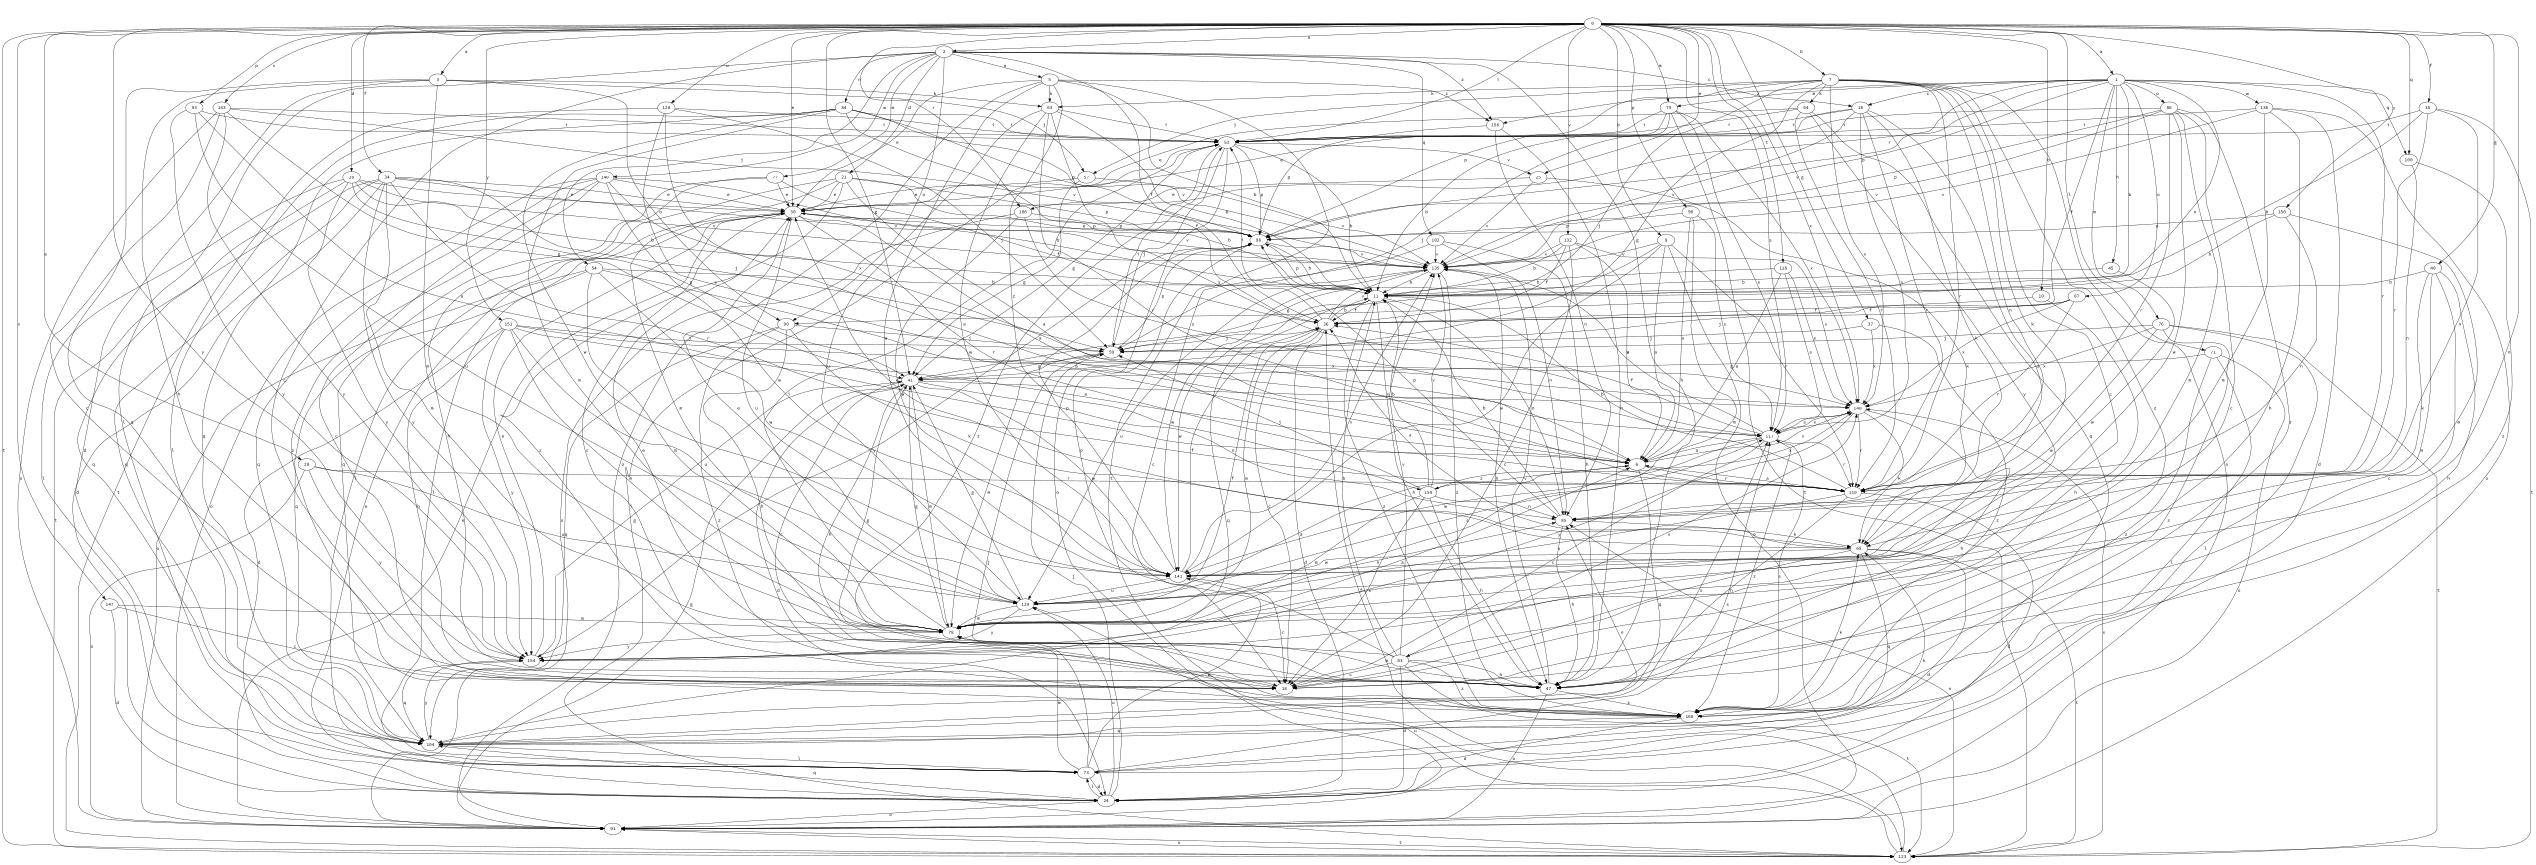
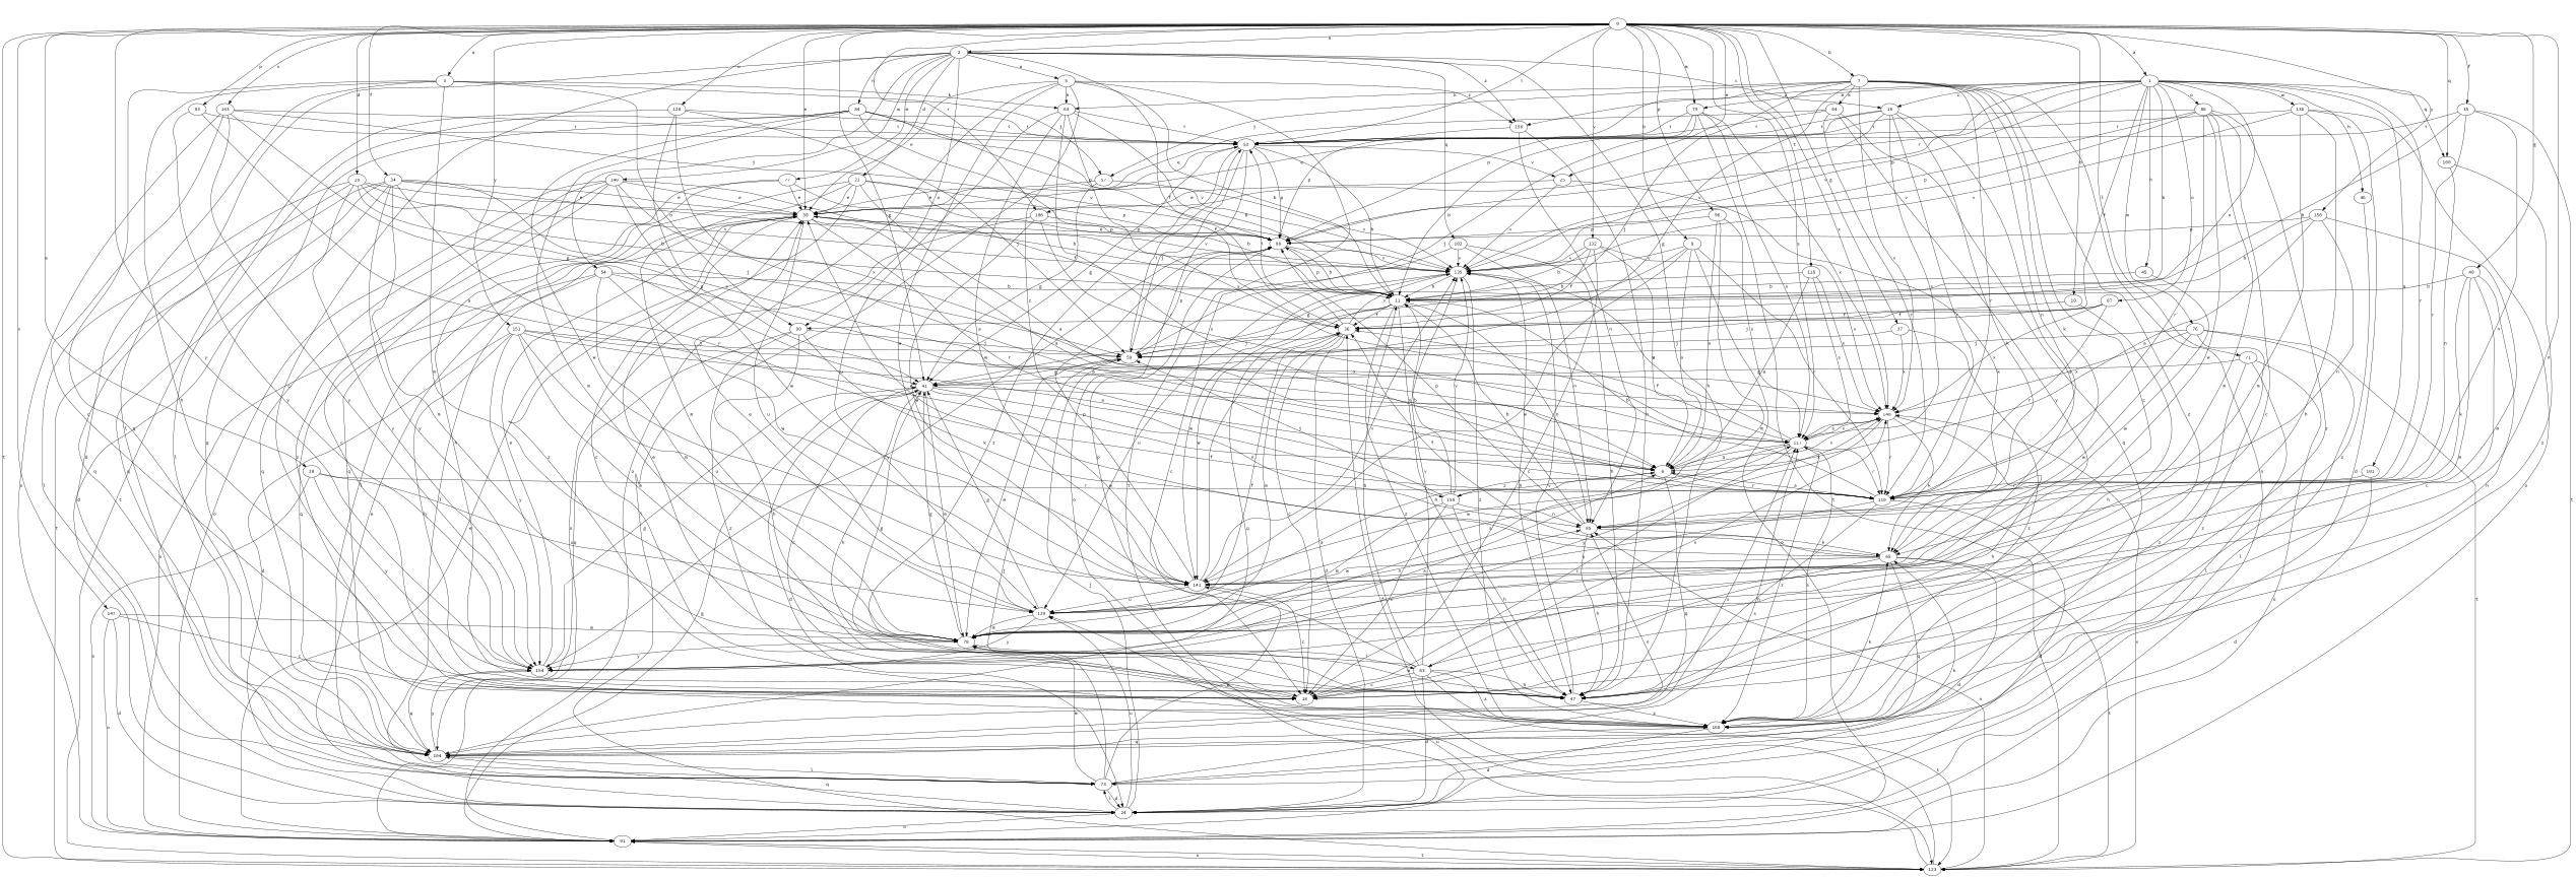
  strict digraph {
    fontname="Source Code Pro"
    node [fontname="Source Code Pro"]
    edge [fontname="Source Code Pro"]
    0
    1
    2
    3
    7
    8
    10
    20
    25
    28
    30
    34
    35
    37
    40
    41
    53
    71
    75
    83
    93
    96
    100
    106
    117
    118
    123
    128
    132
    143
    147
    148
    150
    151
    154
    11
    16
    36
    45
+   46
    76
    86
    87
    90
    98
+   101
    110
    135
    136
    156
    5
    18
    21
    47
    54
    73
    77
    84
    102
    140
    24
    57
    63
    78
    104
    91
    59
    64
    65
    85
    160
    141
    6
    129
    158
    0 -> 1 [label=a]
    0 -> 2 [label=a]
    0 -> 3 [label=a]
    0 -> 7 [label=b]
    0 -> 8 [label=b]
    0 -> 10 [label=b]
    0 -> 20 [label=d]
    0 -> 25 [label=e]
    0 -> 28 [label=e]
    0 -> 30 [label=e]
    0 -> 34 [label=f]
    0 -> 35 [label=f]
    0 -> 37 [label=g]
    0 -> 40 [label=g]
    0 -> 41 [label=g]
    0 -> 53 [label=i]
    0 -> 71 [label=l]
    0 -> 75 [label=m]
    0 -> 83 [label=n]
    0 -> 93 [label=p]
    0 -> 96 [label=p]
    0 -> 100 [label=q]
    0 -> 106 [label=r]
    0 -> 117 [label=s]
    0 -> 118 [label=t]
    0 -> 123 [label=t]
    0 -> 128 [label=u]
    0 -> 132 [label=v]
    0 -> 143 [label=x]
    0 -> 147 [label=x]
    0 -> 148 [label=x]
    0 -> 150 [label=y]
    0 -> 151 [label=y]
    0 -> 154 [label=y]
    1 -> 75 [label=m]
    1 -> 100 [label=q]
    1 -> 106 [label=r]
    1 -> 11 [label=b]
    1 -> 16 [label=c]
    1 -> 36 [label=f]
    1 -> 45 [label=h]
+   1 -> 46 [label=h]
    1 -> 76 [label=m]
    1 -> 86 [label=o]
    1 -> 87 [label=o]
    1 -> 90 [label=o]
    1 -> 98 [label=p]
+   1 -> 101 [label=q]
    1 -> 110 [label=r]
    1 -> 135 [label=v]
    1 -> 136 [label=w]
    1 -> 156 [label=z]
    2 -> 16 [label=c]
    2 -> 36 [label=f]
    2 -> 90 [label=o]
    2 -> 156 [label=z]
    2 -> 5 [label=a]
    2 -> 18 [label=c]
    2 -> 21 [label=d]
    2 -> 47 [label=h]
    2 -> 54 [label=j]
    2 -> 73 [label=l]
    2 -> 77 [label=m]
    2 -> 84 [label=n]
    2 -> 102 [label=q]
    2 -> 140 [label=w]
    3 -> 90 [label=o]
    3 -> 47 [label=h]
    3 -> 24 [label=d]
    3 -> 57 [label=j]
    3 -> 63 [label=k]
    3 -> 78 [label=m]
    3 -> 104 [label=q]
    7 -> 41 [label=g]
    7 -> 148 [label=x]
    7 -> 98 [label=p]
    7 -> 110 [label=r]
    7 -> 18 [label=c]
    7 -> 57 [label=j]
    7 -> 63 [label=k]
    7 -> 91 [label=o]
    7 -> 59 [label=j]
    7 -> 64 [label=k]
    7 -> 65 [label=k]
    7 -> 85 [label=n]
    7 -> 160 [label=z]
    8 -> 41 [label=g]
    8 -> 110 [label=r]
    8 -> 135 [label=v]
    8 -> 91 [label=o]
    8 -> 141 [label=w]
    8 -> 6 [label=a]
    10 -> 36 [label=f]
    10 -> 47 [label=h]
    20 -> 30 [label=e]
    20 -> 41 [label=g]
    20 -> 154 [label=y]
    20 -> 11 [label=b]
    20 -> 135 [label=v]
    20 -> 73 [label=l]
    20 -> 104 [label=q]
    25 -> 30 [label=e]
    25 -> 135 [label=v]
    25 -> 65 [label=k]
    28 -> 154 [label=y]
    28 -> 110 [label=r]
    28 -> 91 [label=o]
    28 -> 129 [label=u]
    30 -> 98 [label=p]
    30 -> 110 [label=r]
    30 -> 135 [label=v]
    30 -> 18 [label=c]
    30 -> 73 [label=l]
    30 -> 6 [label=a]
    30 -> 129 [label=u]
    34 -> 30 [label=e]
    34 -> 123 [label=t]
    34 -> 154 [label=y]
    34 -> 110 [label=r]
    34 -> 135 [label=v]
    34 -> 24 [label=d]
    34 -> 78 [label=m]
    34 -> 104 [label=q]
    34 -> 59 [label=j]
    35 -> 53 [label=i]
    35 -> 123 [label=t]
    35 -> 11 [label=b]
    35 -> 110 [label=r]
    35 -> 85 [label=n]
    37 -> 148 [label=x]
    37 -> 59 [label=j]
    37 -> 160 [label=z]
    40 -> 11 [label=b]
    40 -> 18 [label=c]
    40 -> 47 [label=h]
    40 -> 78 [label=m]
    40 -> 65 [label=k]
    41 -> 148 [label=x]
    41 -> 18 [label=c]
    41 -> 47 [label=h]
    41 -> 24 [label=d]
    41 -> 78 [label=m]
    41 -> 85 [label=n]
    41 -> 141 [label=w]
    53 -> 25 [label=v]
    53 -> 41 [label=g]
    53 -> 11 [label=b]
    53 -> 98 [label=p]
    53 -> 91 [label=o]
    53 -> 59 [label=j]
    53 -> 160 [label=z]
    71 -> 41 [label=g]
    71 -> 73 [label=l]
    71 -> 91 [label=o]
    71 -> 160 [label=z]
    75 -> 53 [label=i]
    75 -> 117 [label=s]
    75 -> 123 [label=t]
    75 -> 148 [label=x]
    75 -> 11 [label=b]
    75 -> 59 [label=j]
    83 -> 41 [label=g]
    83 -> 123 [label=t]
    83 -> 148 [label=x]
    83 -> 11 [label=b]
    83 -> 98 [label=p]
    83 -> 135 [label=v]
    83 -> 18 [label=c]
    83 -> 47 [label=h]
    83 -> 24 [label=d]
    83 -> 160 [label=z]
    93 -> 53 [label=i]
    93 -> 154 [label=y]
    93 -> 6 [label=a]
-   93 -> 129 [label=u]
    96 -> 117 [label=s]
    96 -> 98 [label=p]
    96 -> 78 [label=m]
    96 -> 6 [label=a]
    100 -> 85 [label=n]
    100 -> 160 [label=z]
    106 -> 117 [label=s]
    106 -> 98 [label=p]
    106 -> 91 [label=o]
    106 -> 141 [label=w]
    117 -> 148 [label=x]
    117 -> 36 [label=f]
    117 -> 110 [label=r]
    117 -> 135 [label=v]
    117 -> 18 [label=c]
    117 -> 160 [label=z]
    117 -> 141 [label=w]
    117 -> 6 [label=a]
    118 -> 117 [label=s]
    118 -> 148 [label=x]
    118 -> 11 [label=b]
    118 -> 6 [label=a]
    123 -> 53 [label=i]
    123 -> 148 [label=x]
    123 -> 36 [label=f]
    123 -> 91 [label=o]
    123 -> 85 [label=n]
    123 -> 129 [label=u]
    128 -> 53 [label=i]
    128 -> 117 [label=s]
    128 -> 123 [label=t]
    128 -> 148 [label=x]
    128 -> 59 [label=j]
    132 -> 148 [label=x]
    132 -> 11 [label=b]
    132 -> 36 [label=f]
    132 -> 135 [label=v]
    132 -> 18 [label=c]
    132 -> 6 [label=a]
    143 -> 41 [label=g]
    143 -> 53 [label=i]
    143 -> 154 [label=y]
    143 -> 135 [label=v]
    143 -> 18 [label=c]
    143 -> 91 [label=o]
    147 -> 18 [label=c]
    147 -> 24 [label=d]
    147 -> 78 [label=m]
    148 -> 117 [label=s]
    148 -> 154 [label=y]
    148 -> 110 [label=r]
    148 -> 47 [label=h]
    148 -> 65 [label=k]
    150 -> 11 [label=b]
    150 -> 98 [label=p]
    150 -> 78 [label=m]
    150 -> 85 [label=n]
+   150 -> 6 [label=a]
    151 -> 148 [label=x]
    151 -> 154 [label=y]
    151 -> 47 [label=h]
    151 -> 24 [label=d]
    151 -> 78 [label=m]
    151 -> 59 [label=j]
    151 -> 6 [label=a]
    151 -> 129 [label=u]
    154 -> 30 [label=e]
    154 -> 41 [label=g]
    154 -> 104 [label=q]
    154 -> 6 [label=a]
    11 -> 36 [label=f]
    11 -> 98 [label=p]
    11 -> 47 [label=h]
    11 -> 104 [label=q]
    11 -> 85 [label=n]
    11 -> 160 [label=z]
    11 -> 141 [label=w]
    16 -> 30 [label=e]
    16 -> 53 [label=i]
    16 -> 117 [label=s]
    16 -> 110 [label=r]
    16 -> 135 [label=v]
    16 -> 65 [label=k]
    16 -> 129 [label=u]
    36 -> 53 [label=i]
-   36 -> 11 [label=b]
    36 -> 135 [label=v]
    36 -> 18 [label=c]
    36 -> 24 [label=d]
    36 -> 78 [label=m]
    36 -> 59 [label=j]
    45 -> 11 [label=b]
    45 -> 141 [label=w]
+   46 -> 160 [label=z]
    76 -> 123 [label=t]
    76 -> 148 [label=x]
    76 -> 73 [label=l]
    76 -> 59 [label=j]
    76 -> 160 [label=z]
    76 -> 141 [label=w]
    86 -> 53 [label=i]
    86 -> 98 [label=p]
    86 -> 110 [label=r]
    86 -> 135 [label=v]
    86 -> 18 [label=c]
    86 -> 78 [label=m]
    86 -> 160 [label=z]
    86 -> 141 [label=w]
    87 -> 148 [label=x]
    87 -> 36 [label=f]
    87 -> 110 [label=r]
    87 -> 59 [label=j]
    90 -> 47 [label=h]
    90 -> 104 [label=q]
    90 -> 59 [label=j]
    90 -> 65 [label=k]
    90 -> 160 [label=z]
    98 -> 30 [label=e]
    98 -> 154 [label=y]
    98 -> 11 [label=b]
    98 -> 135 [label=v]
+   101 -> 110 [label=r]
+   101 -> 24 [label=d]
    110 -> 11 [label=b]
    110 -> 47 [label=h]
    110 -> 24 [label=d]
    110 -> 6 [label=a]
    110 -> 129 [label=u]
    135 -> 11 [label=b]
    135 -> 47 [label=h]
    135 -> 160 [label=z]
    135 -> 141 [label=w]
    135 -> 129 [label=u]
    136 -> 53 [label=i]
    136 -> 135 [label=v]
    136 -> 47 [label=h]
    136 -> 24 [label=d]
    136 -> 78 [label=m]
    136 -> 91 [label=o]
    156 -> 98 [label=p]
    156 -> 47 [label=h]
    156 -> 85 [label=n]
    5 -> 30 [label=e]
    5 -> 123 [label=t]
    5 -> 11 [label=b]
    5 -> 156 [label=z]
    5 -> 63 [label=k]
    5 -> 91 [label=o]
    5 -> 141 [label=w]
    5 -> 158 [label=z]
    18 -> 30 [label=e]
    21 -> 30 [label=e]
    21 -> 11 [label=b]
    21 -> 98 [label=p]
    21 -> 73 [label=l]
    21 -> 78 [label=m]
    21 -> 160 [label=z]
    21 -> 6 [label=a]
    47 -> 135 [label=v]
    47 -> 78 [label=m]
-   47 -> 91 [label=o]
+   147 -> 91 [label=o]
    47 -> 160 [label=z]
    54 -> 11 [label=b]
    54 -> 78 [label=m]
    54 -> 104 [label=q]
    54 -> 91 [label=o]
    54 -> 141 [label=w]
    54 -> 6 [label=a]
    73 -> 117 [label=s]
    73 -> 24 [label=d]
    73 -> 78 [label=m]
    73 -> 59 [label=j]
    73 -> 65 [label=k]
    73 -> 141 [label=w]
    77 -> 30 [label=e]
    77 -> 36 [label=f]
    77 -> 47 [label=h]
    77 -> 104 [label=q]
    84 -> 53 [label=i]
    84 -> 36 [label=f]
    84 -> 98 [label=p]
    84 -> 135 [label=v]
    84 -> 73 [label=l]
    84 -> 78 [label=m]
    84 -> 104 [label=q]
    84 -> 141 [label=w]
    102 -> 135 [label=v]
    102 -> 18 [label=c]
    102 -> 47 [label=h]
    102 -> 85 [label=n]
    140 -> 30 [label=e]
    140 -> 11 [label=b]
    140 -> 18 [label=c]
    140 -> 104 [label=q]
    140 -> 91 [label=o]
    140 -> 160 [label=z]
    140 -> 141 [label=w]
    140 -> 6 [label=a]
    24 -> 30 [label=e]
    24 -> 73 [label=l]
    24 -> 104 [label=q]
    24 -> 91 [label=o]
    24 -> 59 [label=j]
    24 -> 129 [label=u]
    57 -> 30 [label=e]
    57 -> 41 [label=g]
    57 -> 135 [label=v]
    63 -> 53 [label=i]
    63 -> 117 [label=s]
    63 -> 11 [label=b]
    63 -> 110 [label=r]
    63 -> 141 [label=w]
    63 -> 129 [label=u]
    78 -> 41 [label=g]
-   78 -> 53 [label=i]
+   78 -> 83 [label=i]
    78 -> 154 [label=y]
    78 -> 36 [label=f]
    104 -> 117 [label=s]
    104 -> 154 [label=y]
    104 -> 73 [label=l]
    104 -> 85 [label=n]
    91 -> 30 [label=e]
    91 -> 41 [label=g]
    91 -> 123 [label=t]
    59 -> 41 [label=g]
    59 -> 53 [label=i]
    59 -> 98 [label=p]
    59 -> 78 [label=m]
    64 -> 30 [label=e]
    64 -> 53 [label=i]
    64 -> 154 [label=y]
    64 -> 110 [label=r]
    64 -> 104 [label=q]
    65 -> 30 [label=e]
    65 -> 123 [label=t]
    65 -> 36 [label=f]
    65 -> 18 [label=c]
    65 -> 24 [label=d]
    65 -> 104 [label=q]
    65 -> 141 [label=w]
    85 -> 11 [label=b]
    85 -> 98 [label=p]
    85 -> 47 [label=h]
    85 -> 65 [label=k]
    160 -> 117 [label=s]
    160 -> 24 [label=d]
    160 -> 104 [label=q]
    160 -> 65 [label=k]
    141 -> 36 [label=f]
    141 -> 98 [label=p]
    141 -> 135 [label=v]
    141 -> 18 [label=c]
    141 -> 129 [label=u]
    6 -> 148 [label=x]
    6 -> 110 [label=r]
    6 -> 104 [label=q]
    6 -> 158 [label=z]
    129 -> 30 [label=e]
    129 -> 41 [label=g]
    129 -> 117 [label=s]
    129 -> 154 [label=y]
    129 -> 78 [label=m]
    129 -> 85 [label=n]
    129 -> 6 [label=a]
    158 -> 148 [label=x]
    158 -> 11 [label=b]
    158 -> 135 [label=v]
    158 -> 18 [label=c]
    158 -> 47 [label=h]
    158 -> 78 [label=m]
    158 -> 59 [label=j]
    158 -> 85 [label=n]
  }
